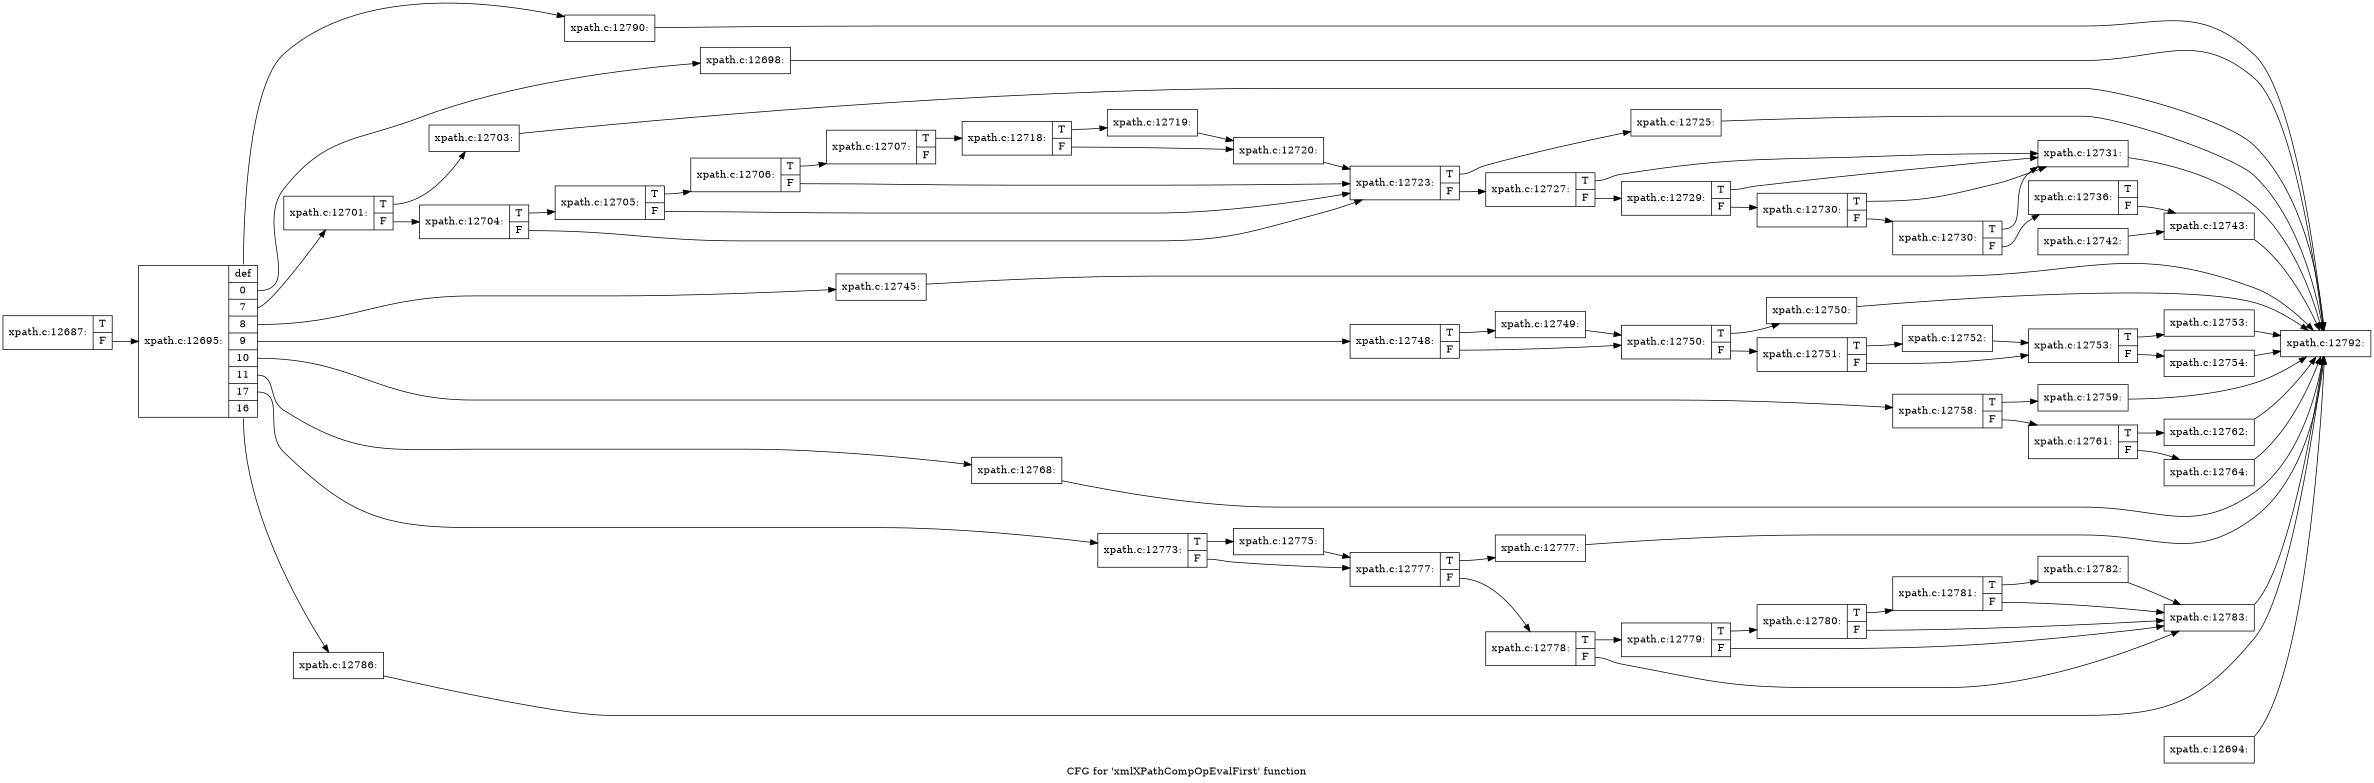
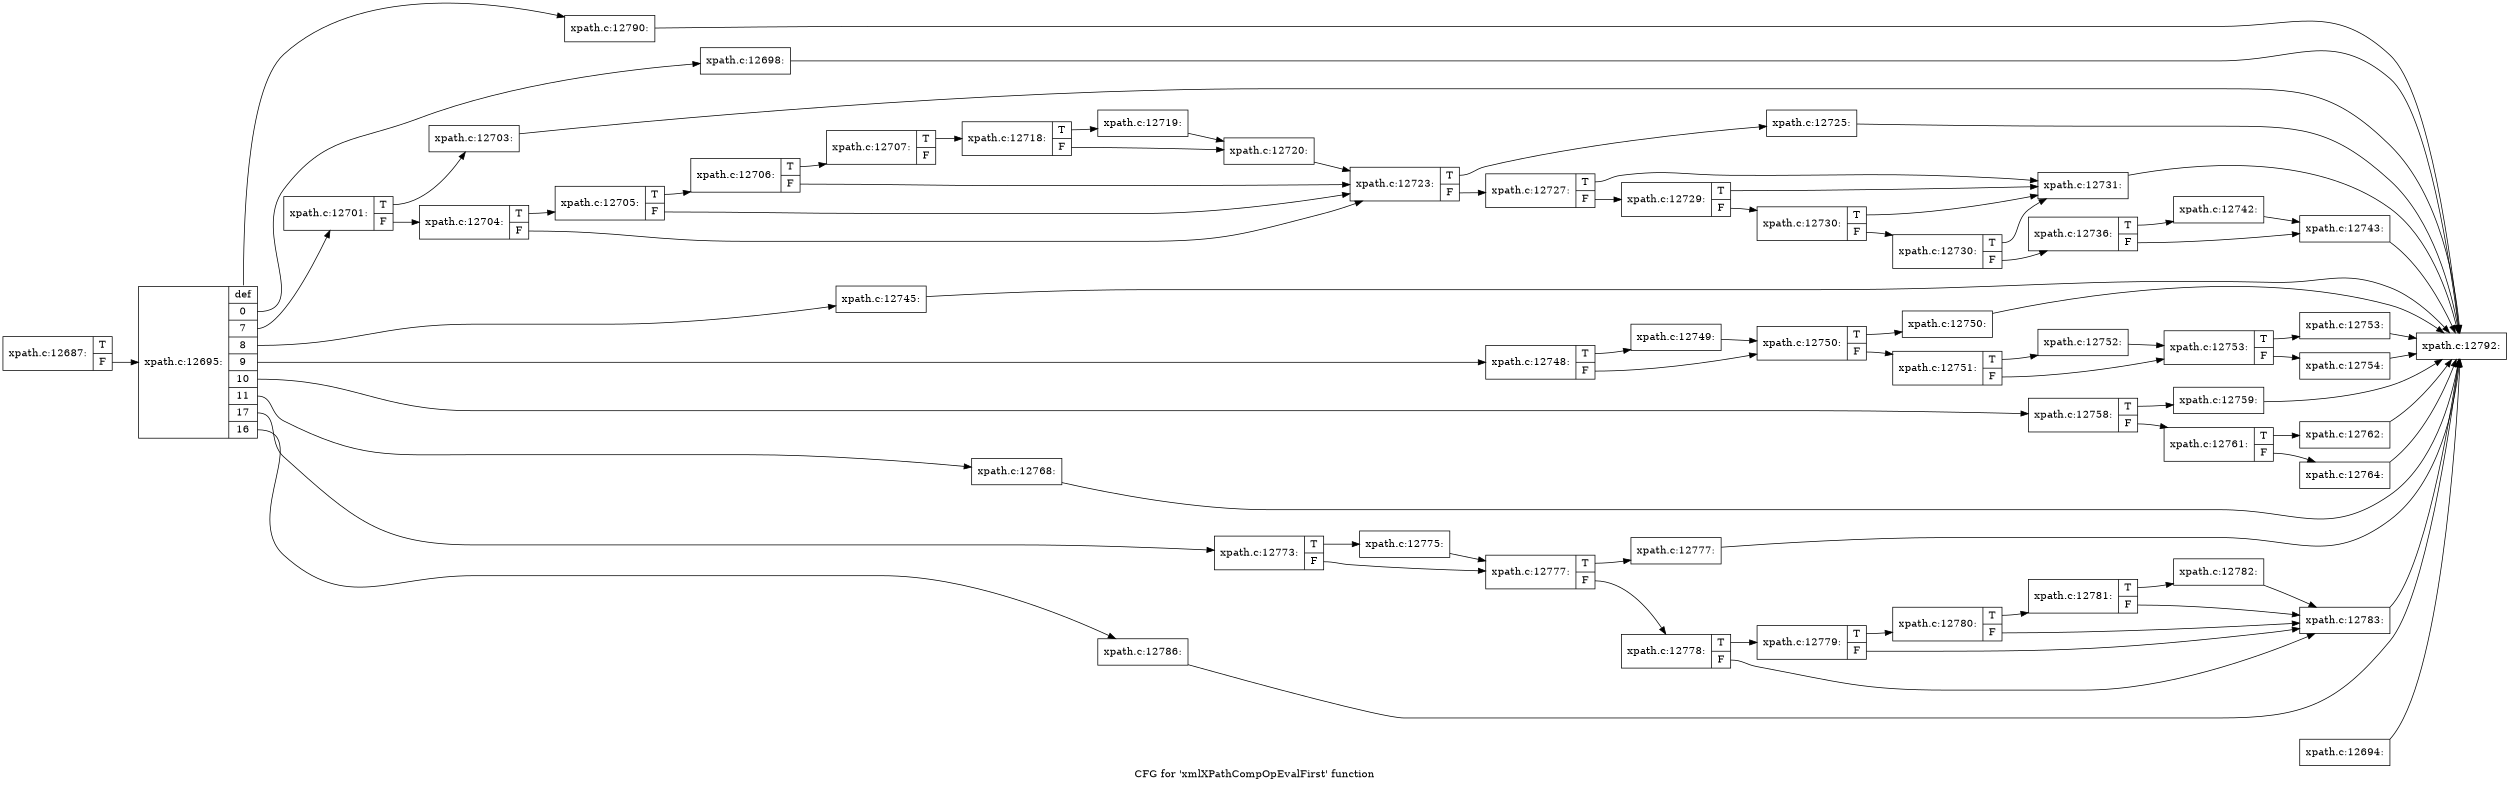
  digraph {
    label="CFG for 'xmlXPathCompOpEvalFirst' function"
    rankdir=LR
    node [shape=record]
    edge [tailport=s0]
    n1 [label="{xpath.c:12687:|{<s0>T|<s1>F}}"]
    n2 [label="{xpath.c:12695:|{<s0>def|<s1>0|<s2>7|<s3>8|<s4>9|<s5>10|<s6>11|<s7>17|<s8>16}}"]
    n3 [label="{xpath.c:12694:}"]
    n4 [label="{xpath.c:12792:}"]
    n5 [label="{xpath.c:12790:}"]
    n6 [label="{xpath.c:12698:}"]
    n7 [label="{xpath.c:12701:|{<s0>T|<s1>F}}"]
    n8 [label="{xpath.c:12745:}"]
    n9 [label="{xpath.c:12748:|{<s0>T|<s1>F}}"]
    n10 [label="{xpath.c:12758:|{<s0>T|<s1>F}}"]
    n11 [label="{xpath.c:12768:}"]
    n12 [label="{xpath.c:12773:|{<s0>T|<s1>F}}"]
    n13 [label="{xpath.c:12786:}"]
    n14 [label="{xpath.c:12703:}"]
    n15 [label="{xpath.c:12704:|{<s0>T|<s1>F}}"]
    n16 [label="{xpath.c:12749:}"]
    n17 [label="{xpath.c:12750:|{<s0>T|<s1>F}}"]
    n18 [label="{xpath.c:12759:}"]
    n19 [label="{xpath.c:12761:|{<s0>T|<s1>F}}"]
    n20 [label="{xpath.c:12775:}"]
    n21 [label="{xpath.c:12777:|{<s0>T|<s1>F}}"]
    n22 [label="{xpath.c:12705:|{<s0>T|<s1>F}}"]
    n23 [label="{xpath.c:12723:|{<s0>T|<s1>F}}"]
    n24 [label="{xpath.c:12750:}"]
    n25 [label="{xpath.c:12751:|{<s0>T|<s1>F}}"]
    n26 [label="{xpath.c:12762:}"]
    n27 [label="{xpath.c:12764:}"]
    n28 [label="{xpath.c:12777:}"]
    n29 [label="{xpath.c:12778:|{<s0>T|<s1>F}}"]
    n30 [label="{xpath.c:12706:|{<s0>T|<s1>F}}"]
    n31 [label="{xpath.c:12725:}"]
    n32 [label="{xpath.c:12727:|{<s0>T|<s1>F}}"]
    n33 [label="{xpath.c:12707:|{<s0>T|<s1>F}}"]
    n34 [label="{xpath.c:12731:}"]
    n35 [label="{xpath.c:12729:|{<s0>T|<s1>F}}"]
    n36 [label="{xpath.c:12718:|{<s0>T|<s1>F}}"]
    n37 [label="{xpath.c:12719:}"]
    n38 [label="{xpath.c:12720:}"]
    n39 [label="{xpath.c:12730:|{<s0>T|<s1>F}}"]
    n40 [label="{xpath.c:12730:|{<s0>T|<s1>F}}"]
    n41 [label="{xpath.c:12736:|{<s0>T|<s1>F}}"]
    n42 [label="{xpath.c:12742:}"]
    n43 [label="{xpath.c:12743:}"]
    n44 [label="{xpath.c:12752:}"]
    n45 [label="{xpath.c:12753:|{<s0>T|<s1>F}}"]
    n46 [label="{xpath.c:12753:}"]
    n47 [label="{xpath.c:12754:}"]
    n48 [label="{xpath.c:12779:|{<s0>T|<s1>F}}"]
    n49 [label="{xpath.c:12783:}"]
    n50 [label="{xpath.c:12780:|{<s0>T|<s1>F}}"]
    n51 [label="{xpath.c:12781:|{<s0>T|<s1>F}}"]
    n52 [label="{xpath.c:12782:}"]
    n1 -> n2 [tailport=s1]
    n2 -> n5
    n2 -> n6 [tailport=s1]
    n2 -> n7 [tailport=s2]
    n2 -> n8 [tailport=s3]
    n2 -> n9 [tailport=s4]
    n2 -> n10 [tailport=s5]
    n2 -> n11 [tailport=s6]
    n2 -> n12 [tailport=s7]
    n2 -> n13 [tailport=s8]
    n3 -> n4
    n5 -> n4
    n6 -> n4
    n7 -> n14
    n7 -> n15 [tailport=s1]
    n8 -> n4
    n9 -> n16
    n9 -> n17 [tailport=s1]
    n10 -> n18
    n10 -> n19 [tailport=s1]
    n11 -> n4
    n12 -> n20
    n12 -> n21 [tailport=s1]
    n13 -> n4
    n14 -> n4
    n15 -> n22
    n15 -> n23 [tailport=s1]
    n16 -> n17
    n17 -> n24
    n17 -> n25 [tailport=s1]
    n18 -> n4
    n19 -> n26
    n19 -> n27 [tailport=s1]
    n20 -> n21
    n21 -> n28
    n21 -> n29 [tailport=s1]
    n22 -> n23 [tailport=s1]
    n22 -> n30
    n23 -> n31
    n23 -> n32 [tailport=s1]
    n24 -> n4
    n25 -> n44
    n25 -> n45 [tailport=s1]
    n26 -> n4
    n27 -> n4
    n28 -> n4
    n29 -> n48
    n29 -> n49 [tailport=s1]
    n30 -> n23 [tailport=s1]
    n30 -> n33
    n31 -> n4
    n32 -> n34
    n32 -> n35 [tailport=s1]
    n33 -> n36
    n34 -> n4
    n35 -> n34
    n35 -> n39 [tailport=s1]
    n36 -> n37
    n36 -> n38 [tailport=s1]
    n37 -> n38
    n38 -> n23
    n39 -> n34
    n39 -> n40 [tailport=s1]
    n40 -> n34
    n40 -> n41 [tailport=s1]
+   n41 -> n42
    n41 -> n43 [tailport=s1]
    n42 -> n43
    n43 -> n4
    n44 -> n45
    n45 -> n46
    n45 -> n47 [tailport=s1]
    n46 -> n4
    n47 -> n4
    n48 -> n49 [tailport=s1]
    n48 -> n50
    n49 -> n4
    n50 -> n49 [tailport=s1]
    n50 -> n51
    n51 -> n49 [tailport=s1]
    n51 -> n52
    n52 -> n49
  }
